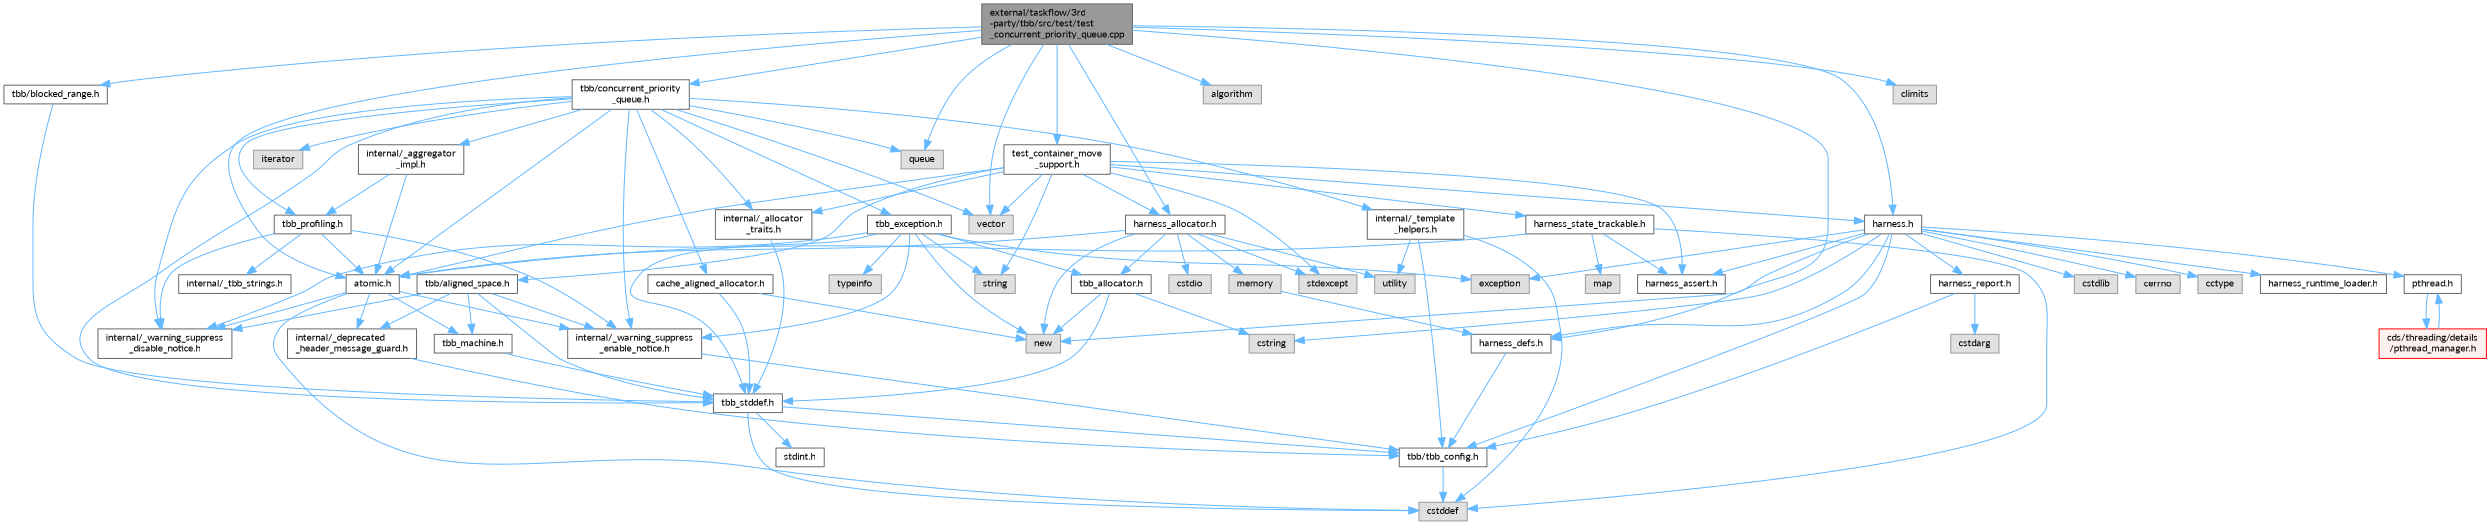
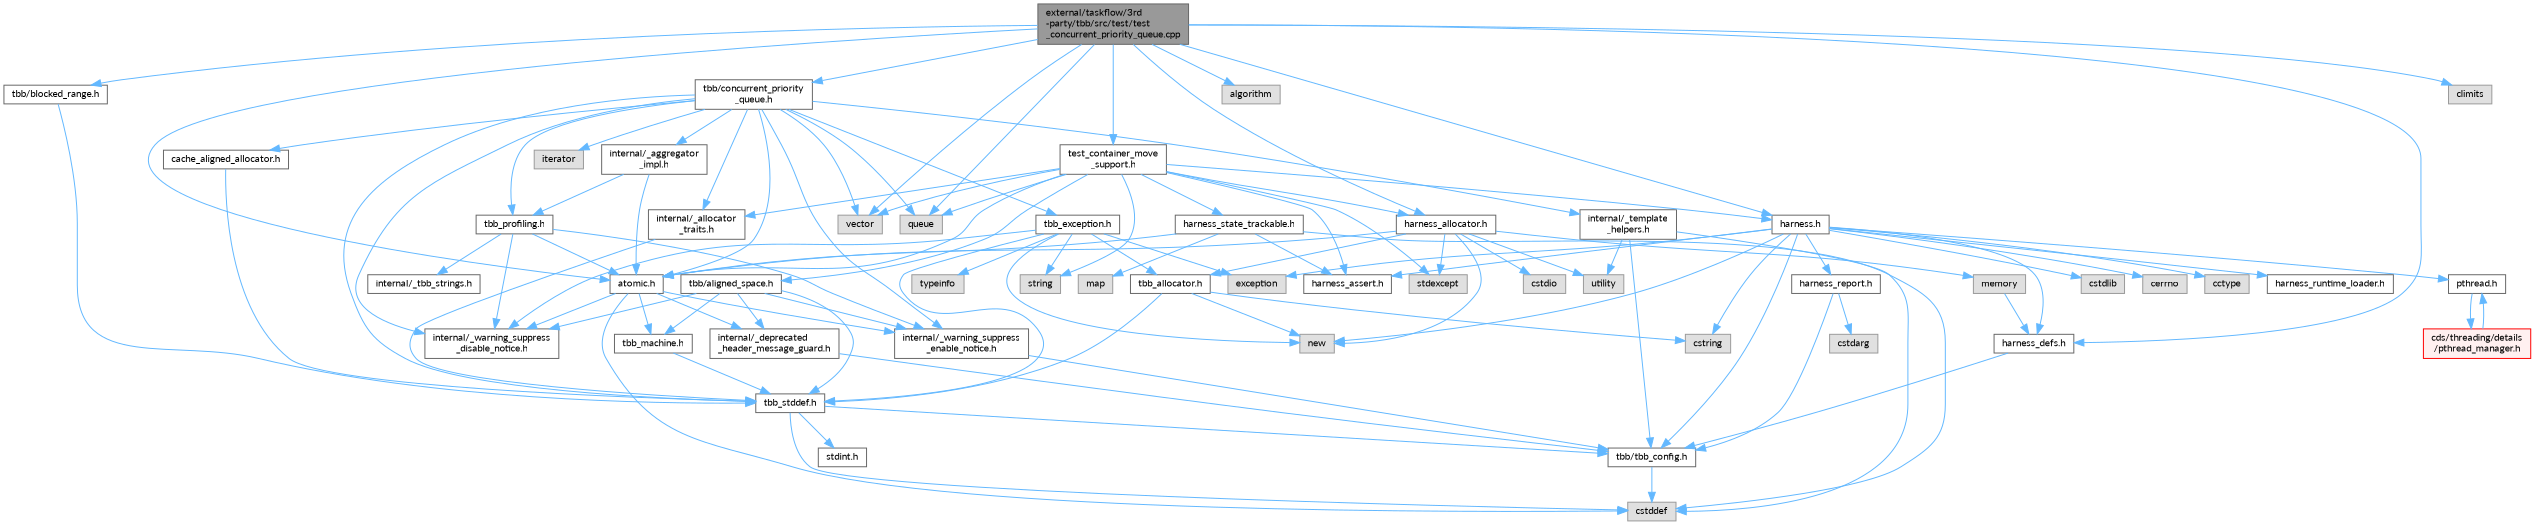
  digraph {
    fontname=Lato
    node [color=grey40 fillcolor=white fontname=Lato fontsize=10 shape=box style=filled]
    edge [color=steelblue1 fontname=Lato fontsize=10 labelfontname=Helvetica labelfontsize=10 style=solid]
    n1 [color=gray40 fillcolor=grey60 fontcolor=black height=0.2 label="external/taskflow/3rd\l-party/tbb/src/test/test\l_concurrent_priority_queue.cpp" width=0.4]
    n2 [height=0.2 label="harness_defs.h" width=0.4]
    n3 [height=0.2 label="tbb/concurrent_priority\l_queue.h" width=0.4]
    n4 [height=0.2 label="atomic.h" width=0.4]
    n5 [color=grey60 fillcolor="#E0E0E0" height=0.2 label=vector width=0.4]
    n6 [color=grey60 fillcolor="#E0E0E0" height=0.2 label=queue width=0.4]
    n7 [height=0.2 label="tbb/blocked_range.h" width=0.4]
    n8 [height=0.2 label="harness.h" width=0.4]
    n9 [color=grey60 fillcolor="#E0E0E0" height=0.2 label=algorithm width=0.4]
    n10 [height=0.2 label="harness_allocator.h" width=0.4]
    n11 [height=0.2 label="test_container_move\l_support.h" width=0.4]
    n12 [color=grey60 fillcolor="#E0E0E0" height=0.2 label=climits width=0.4]
    n13 [height=0.2 label="tbb/tbb_config.h" width=0.4]
    n14 [height=0.2 label="internal/_warning_suppress\l_enable_notice.h" width=0.4]
    n15 [height=0.2 label="tbb_stddef.h" width=0.4]
    n16 [height=0.2 label="internal/_warning_suppress\l_disable_notice.h" width=0.4]
    n17 [height=0.2 label="cache_aligned_allocator.h" width=0.4]
    n18 [height=0.2 label="tbb_exception.h" width=0.4]
    n19 [height=0.2 label="tbb_profiling.h" width=0.4]
    n20 [height=0.2 label="internal/_aggregator\l_impl.h" width=0.4]
    n21 [height=0.2 label="internal/_template\l_helpers.h" width=0.4]
    n22 [height=0.2 label="internal/_allocator\l_traits.h" width=0.4]
    n23 [color=grey60 fillcolor="#E0E0E0" height=0.2 label=iterator width=0.4]
    n24 [color=grey60 fillcolor="#E0E0E0" height=0.2 label=cstddef width=0.4]
    n25 [height=0.2 label="internal/_deprecated\l_header_message_guard.h" width=0.4]
    n26 [height=0.2 label="tbb_machine.h" width=0.4]
    n27 [color=grey60 fillcolor="#E0E0E0" height=0.2 label=new width=0.4]
    n28 [color=grey60 fillcolor="#E0E0E0" height=0.2 label=exception width=0.4]
    n29 [color=grey60 fillcolor="#E0E0E0" height=0.2 label=cstring width=0.4]
    n30 [color=grey60 fillcolor="#E0E0E0" height=0.2 label=cstdlib width=0.4]
    n31 [color=grey60 fillcolor="#E0E0E0" height=0.2 label=cerrno width=0.4]
    n32 [color=grey60 fillcolor="#E0E0E0" height=0.2 label=cctype width=0.4]
    n33 [height=0.2 label="pthread.h" width=0.4]
    n34 [height=0.2 label="harness_runtime_loader.h" width=0.4]
    n35 [height=0.2 label="harness_report.h" width=0.4]
    n36 [height=0.2 label="harness_assert.h" width=0.4]
    n37 [height=0.2 label="tbb_allocator.h" width=0.4]
    n38 [color=grey60 fillcolor="#E0E0E0" height=0.2 label=utility width=0.4]
    n39 [color=grey60 fillcolor="#E0E0E0" height=0.2 label=cstdio width=0.4]
    n40 [color=grey60 fillcolor="#E0E0E0" height=0.2 label=memory width=0.4]
    n41 [color=grey60 fillcolor="#E0E0E0" height=0.2 label=stdexcept width=0.4]
    n42 [color=grey60 fillcolor="#E0E0E0" height=0.2 label=string width=0.4]
    n43 [height=0.2 label="harness_state_trackable.h" width=0.4]
    n44 [height=0.2 label="tbb/aligned_space.h" width=0.4]
    n45 [height=0.2 label="stdint.h" width=0.4]
    n46 [color=grey60 fillcolor="#E0E0E0" height=0.2 label=typeinfo width=0.4]
    n47 [height=0.2 label="internal/_tbb_strings.h" width=0.4]
    n48 [color=red fillcolor="#FFF0F0" height=0.2 label="cds/threading/details\l/pthread_manager.h" width=0.4]
    n49 [color=grey60 fillcolor="#E0E0E0" height=0.2 label=cstdarg width=0.4]
    n50 [color=grey60 fillcolor="#E0E0E0" height=0.2 label=map width=0.4]
    n1 -> n2
    n1 -> n3
    n1 -> n4
    n1 -> n5
    n1 -> n6
    n1 -> n7
    n1 -> n8
    n1 -> n9
    n1 -> n10
    n1 -> n11
    n1 -> n12
    n2 -> n13
    n3 -> n4
    n3 -> n5
    n3 -> n6
    n3 -> n14
    n3 -> n15
    n3 -> n16
    n3 -> n17
    n3 -> n18
    n3 -> n19
    n3 -> n20
    n3 -> n21
    n3 -> n22
    n3 -> n23
    n4 -> n14
    n4 -> n16
    n4 -> n24
    n4 -> n25
    n4 -> n26
    n7 -> n15
    n8 -> n2
    n8 -> n13
    n8 -> n27
    n8 -> n28
    n8 -> n29
    n8 -> n30
    n8 -> n31
    n8 -> n32
    n8 -> n33
    n8 -> n34
    n8 -> n35
    n8 -> n36
    n10 -> n4
    n10 -> n27
    n10 -> n37
    n10 -> n38
    n10 -> n39
    n10 -> n40
    n10 -> n41
    n11 -> n4
    n11 -> n5
+   n11 -> n6
    n11 -> n8
    n11 -> n10
    n11 -> n22
    n11 -> n36
    n11 -> n41
    n11 -> n42
    n11 -> n43
    n11 -> n44
    n13 -> n24
    n14 -> n13
    n15 -> n13
    n15 -> n24
    n15 -> n45
    n17 -> n15
-   n17 -> n27
-   n18 -> n14
    n18 -> n15
    n18 -> n16
    n18 -> n27
    n18 -> n28
    n18 -> n37
    n18 -> n42
    n18 -> n46
    n19 -> n4
    n19 -> n14
    n19 -> n16
    n19 -> n47
    n20 -> n4
    n20 -> n19
    n21 -> n13
    n21 -> n24
    n21 -> n38
    n22 -> n15
    n25 -> n13
    n26 -> n15
    n33 -> n48
    n35 -> n13
    n35 -> n49
    n37 -> n15
    n37 -> n27
    n37 -> n29
    n40 -> n2
    n43 -> n4
    n43 -> n24
    n43 -> n36
    n43 -> n50
    n44 -> n14
    n44 -> n15
    n44 -> n16
    n44 -> n25
    n44 -> n26
    n48 -> n33
  }
